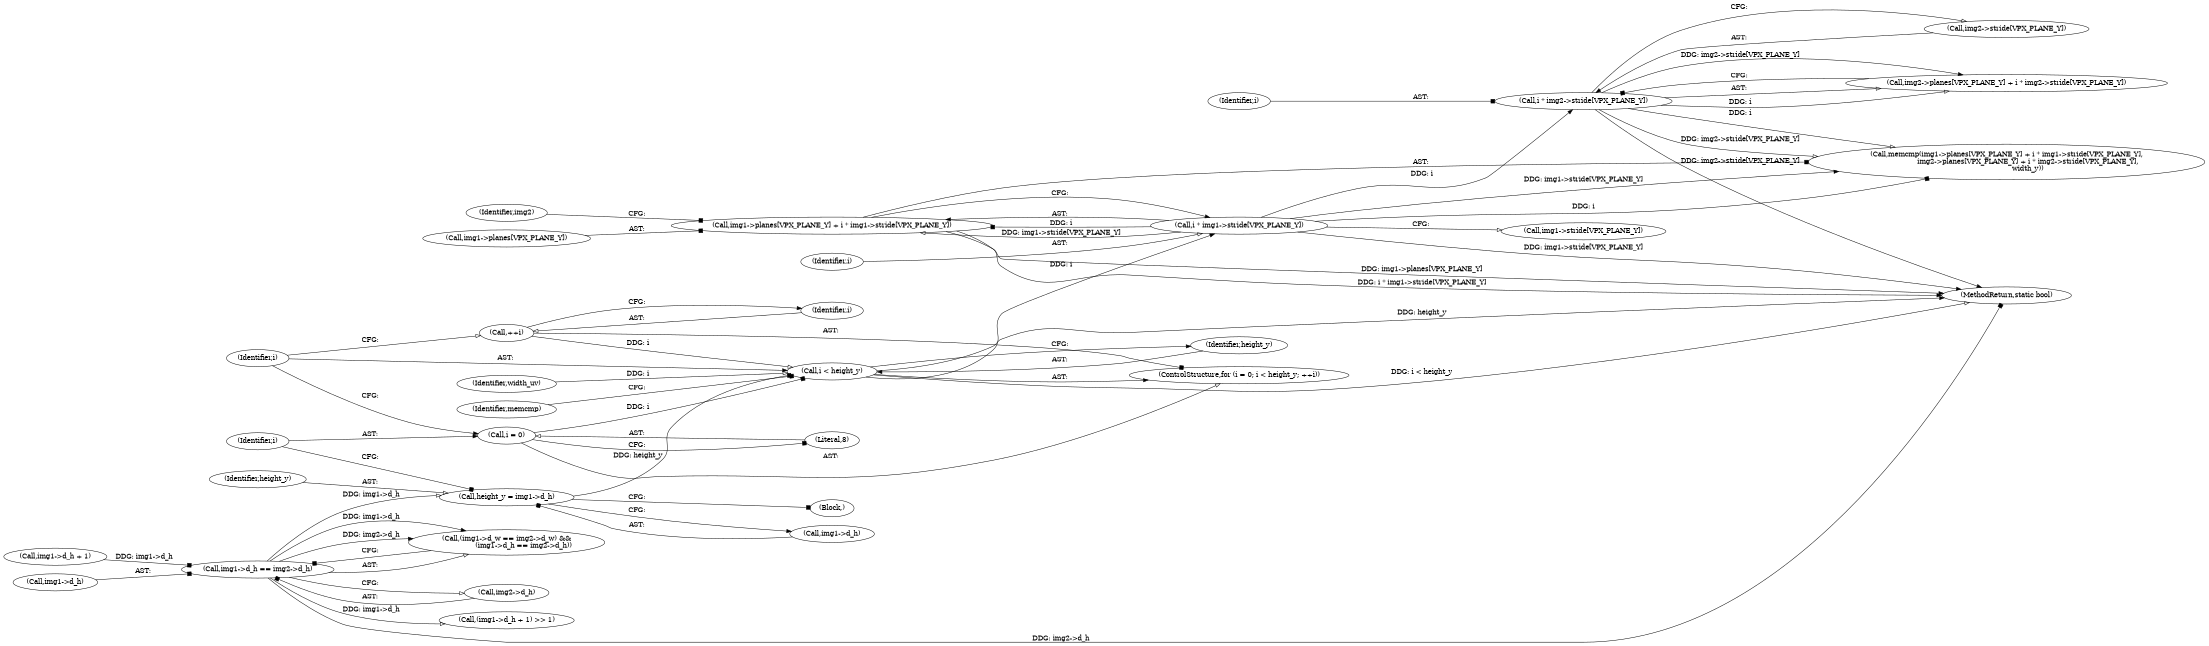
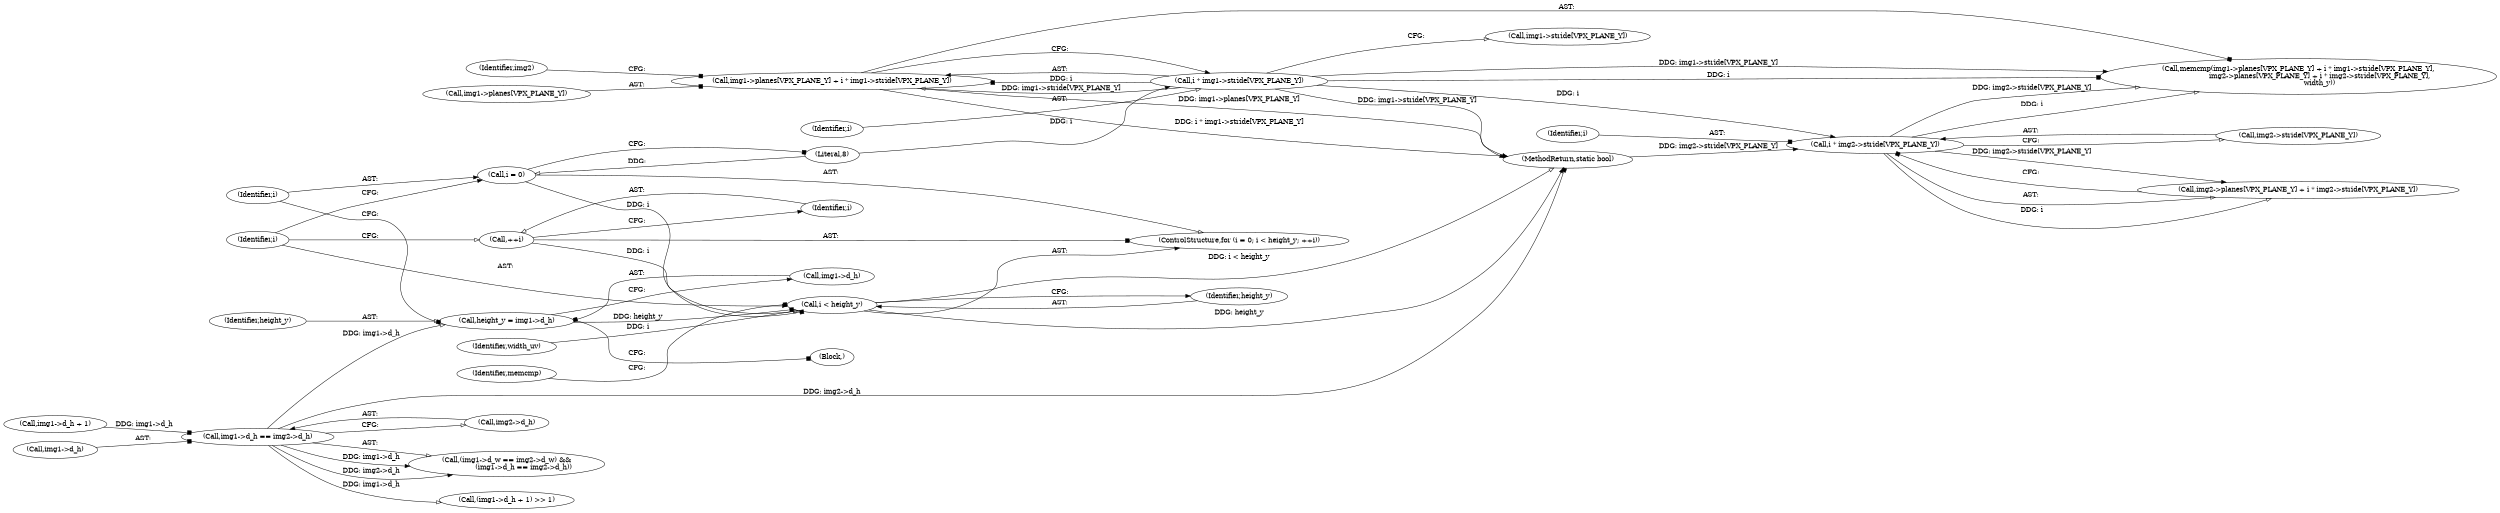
  digraph {
    rankdir=LR
    edge [arrowhead=normal]
    n1 [label="(Call,img1->planes[VPX_PLANE_Y] + i * img1->stride[VPX_PLANE_Y])"]
    n2 [label="(Call,i * img1->stride[VPX_PLANE_Y])"]
    n3 [label="(Call,memcmp(img1->planes[VPX_PLANE_Y] + i * img1->stride[VPX_PLANE_Y],\n                    img2->planes[VPX_PLANE_Y] + i * img2->stride[VPX_PLANE_Y],\n                    width_y))"]
    n4 [label="(MethodReturn,static bool)"]
    n5 [label="(Call,i * img2->stride[VPX_PLANE_Y])"]
    n6 [label="(Call,img1->stride[VPX_PLANE_Y])"]
    n7 [label="(Call,img2->planes[VPX_PLANE_Y] + i * img2->stride[VPX_PLANE_Y])"]
    n8 [label="(Call,img2->stride[VPX_PLANE_Y])"]
    n9 [label="(Call,i < height_y)"]
    n10 [label="(Identifier,height_y)"]
    n11 [label="(ControlStructure,for (i = 0; i < height_y; ++i))"]
    n12 [label="(Call,++i)"]
    n13 [label="(Identifier,i)"]
    n14 [label="(Call,i = 0)"]
    n15 [label="(Literal,8)"]
    n16 [label="(Call,height_y = img1->d_h)"]
    n17 [label="(Call,img1->d_h)"]
    n18 [label="(Block,)"]
    n19 [label="(Call,img1->d_h == img2->d_h)"]
    n20 [label="(Call,img2->d_h)"]
    n21 [label="(Call,(img1->d_w == img2->d_w) &&\n                (img1->d_h == img2->d_h))"]
    n22 [label="(Call,(img1->d_h + 1) >> 1)"]
    n23 [label="(Call,img1->d_h + 1)"]
    n24 [label="(Identifier,i)"]
    n25 [label="(Identifier,i)"]
    n26 [label="(Identifier,i)"]
    n27 [label="(Call,img1->d_h)"]
    n28 [label="(Identifier,height_y)"]
    n29 [label="(Identifier,width_uv)"]
    n30 [label="(Identifier,memcmp)"]
    n31 [label="(Identifier,i)"]
    n32 [label="(Identifier,img2)"]
    n33 [label="(Call,img1->planes[VPX_PLANE_Y])"]
    n1 -> n2 [label="CFG: "]
    n1 -> n3 [arrowhead=box label="AST: "]
    n1 -> n4 [label="DDG: img1->planes[VPX_PLANE_Y]"]
    n1 -> n4 [label="DDG: i * img1->stride[VPX_PLANE_Y]"]
    n2 -> n1 [label="AST: "]
    n2 -> n1 [arrowhead=box label="DDG: i"]
    n2 -> n1 [arrowhead=onormal label="DDG: img1->stride[VPX_PLANE_Y]"]
    n2 -> n3 [arrowhead=box label="DDG: i"]
    n2 -> n3 [label="DDG: img1->stride[VPX_PLANE_Y]"]
    n2 -> n4 [label="DDG: img1->stride[VPX_PLANE_Y]"]
    n2 -> n5 [label="DDG: i"]
    n2 -> n6 [arrowhead=onormal label="CFG: "]
    n5 -> n3 [arrowhead=onormal label="DDG: i"]
    n5 -> n3 [arrowhead=onormal label="DDG: img2->stride[VPX_PLANE_Y]"]
-   n5 -> n4 [label="DDG: img2->stride[VPX_PLANE_Y]"]
+   n4 -> n5 [label="DDG: img2->stride[VPX_PLANE_Y]"]
    n5 -> n7 [arrowhead=onormal label="AST: "]
    n5 -> n7 [arrowhead=onormal label="DDG: i"]
    n5 -> n7 [label="DDG: img2->stride[VPX_PLANE_Y]"]
    n5 -> n8 [arrowhead=onormal label="CFG: "]
    n7 -> n5 [arrowhead=box label="CFG: "]
    n8 -> n5 [label="AST: "]
-   n9 -> n2 [label="DDG: i"]
+   n15 -> n2 [label="DDG: i"]
    n9 -> n4 [label="DDG: height_y"]
    n9 -> n4 [arrowhead=onormal label="DDG: i < height_y"]
    n9 -> n10 [label="CFG: "]
    n9 -> n11 [label="AST: "]
    n10 -> n9 [label="AST: "]
    n12 -> n9 [arrowhead=onormal label="DDG: i"]
    n12 -> n11 [arrowhead=box label="AST: "]
    n12 -> n13 [label="CFG: "]
    n13 -> n12 [arrowhead=onormal label="AST: "]
    n14 -> n9 [arrowhead=box label="DDG: i"]
    n14 -> n11 [arrowhead=onormal label="AST: "]
    n14 -> n15 [arrowhead=box label="CFG: "]
-   n15 -> n14 [arrowhead=onormal label="AST: "]
+   n15 -> n14 [arrowhead=onormal label="DDG: "]
    n16 -> n9 [arrowhead=box label="DDG: height_y"]
    n16 -> n17 [label="CFG: "]
    n16 -> n18 [arrowhead=box label="CFG: "]
    n17 -> n16 [arrowhead=box label="AST: "]
    n19 -> n4 [arrowhead=box label="DDG: img2->d_h"]
    n19 -> n16 [arrowhead=onormal label="DDG: img1->d_h"]
    n19 -> n20 [arrowhead=onormal label="CFG: "]
    n19 -> n21 [arrowhead=onormal label="AST: "]
    n19 -> n21 [label="DDG: img1->d_h"]
    n19 -> n21 [label="DDG: img2->d_h"]
    n19 -> n22 [arrowhead=onormal label="DDG: img1->d_h"]
-   n20 -> n19 [arrowhead=box label="AST: "]
-   n21 -> n19 [arrowhead=box label="CFG: "]
+   n20 -> n19 [label="AST: "]
    n23 -> n19 [arrowhead=box label="DDG: img1->d_h"]
    n24 -> n14 [label="AST: "]
    n24 -> n16 [arrowhead=box label="CFG: "]
    n25 -> n5 [arrowhead=box label="AST: "]
    n26 -> n2 [arrowhead=onormal label="AST: "]
    n27 -> n19 [arrowhead=box label="AST: "]
    n28 -> n16 [arrowhead=onormal label="AST: "]
    n29 -> n9 [arrowhead=onormal label="DDG: i"]
    n30 -> n9 [arrowhead=box label="CFG: "]
    n31 -> n9 [label="AST: "]
    n31 -> n12 [arrowhead=onormal label="CFG: "]
    n31 -> n14 [label="CFG: "]
    n32 -> n1 [arrowhead=box label="CFG: "]
    n33 -> n1 [arrowhead=box label="AST: "]
  }
